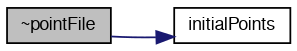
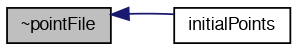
  digraph {
    rankdir=LR
    node [color=black fontname=FreeSans fontsize=10 shape=record]
    n1 [fillcolor=grey75 fontcolor=black height=0.2 label="~pointFile" style=filled width=0.4]
    n2 [height=0.2 label=initialPoints width=0.4]
-   n1 -> n2 [color=midnightblue fontname=FreeSans fontsize=10 labelfontname=FreeSans labelfontsize=10 style=solid]
+   n2 -> n1 [color=midnightblue fontname=FreeSans fontsize=10 labelfontname=FreeSans labelfontsize=10 style=solid]
  }
